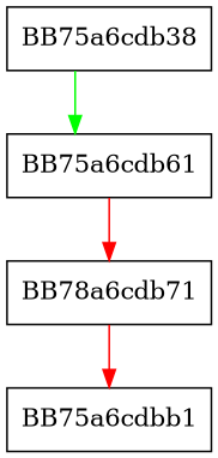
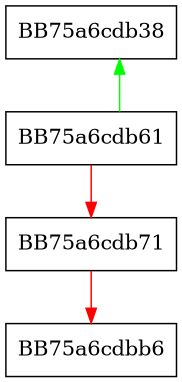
  digraph {
    splines=ortho
    node [shape=box]
    edge [color=red]
    BB75a6cdb38
    BB75a6cdb61
-   BB75a6cdb71 [label=BB78a6cdb71]
-   BB75a6cdbb6 [label=BB75a6cdbb1]
-   BB75a6cdb38 -> BB75a6cdb61 [color=green]
+   BB75a6cdb71
+   BB75a6cdbb6
+   BB75a6cdb61 -> BB75a6cdb38 [color=green]
    BB75a6cdb61 -> BB75a6cdb71
    BB75a6cdb71 -> BB75a6cdbb6
  }
